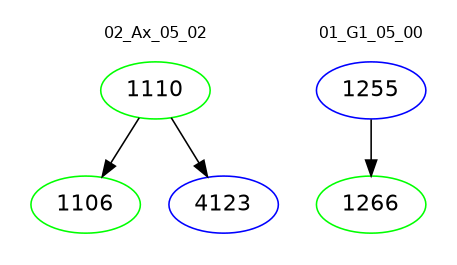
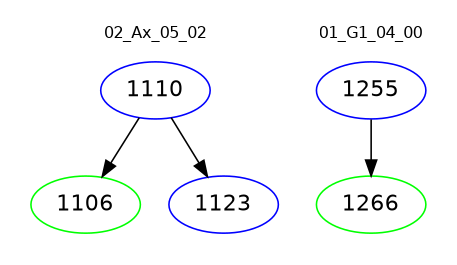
  digraph {
    fontname="DejaVu Sans"
    node [color=blue fontname="DejaVu Sans"]
    edge [color=black fontname="DejaVu Sans"]
-   n1 [color=green label=1110]
+   n1 [label=1110]
    n2 [color=green label=1106]
-   n3 [label=4123]
+   n3 [label=1123]
    n4 [label=1255]
    n5 [color=green label=1266]
    subgraph cluster_1 {
      color=white
      fontsize=10
      label="02_Ax_05_02"
      n1
      n2
      n3
    }
    subgraph cluster_2 {
      color=white
      fontsize=10
-     label="01_G1_05_00"
+     label="01_G1_04_00"
      n4
      n5
    }
    n1 -> n2
    n1 -> n3
    n4 -> n5
  }
